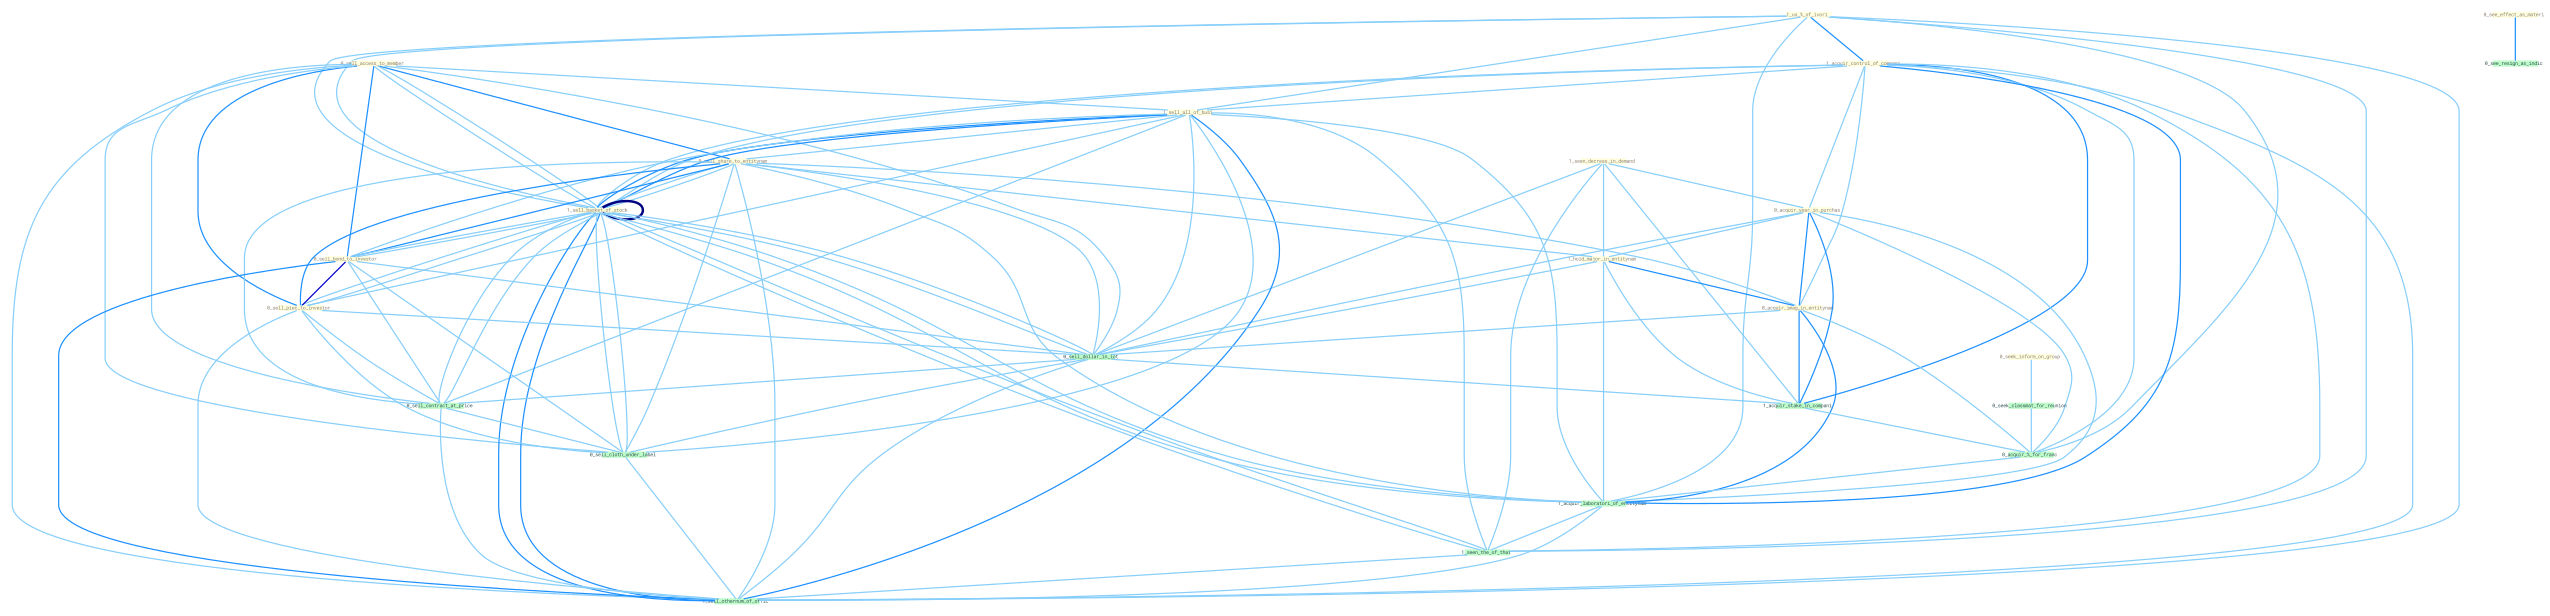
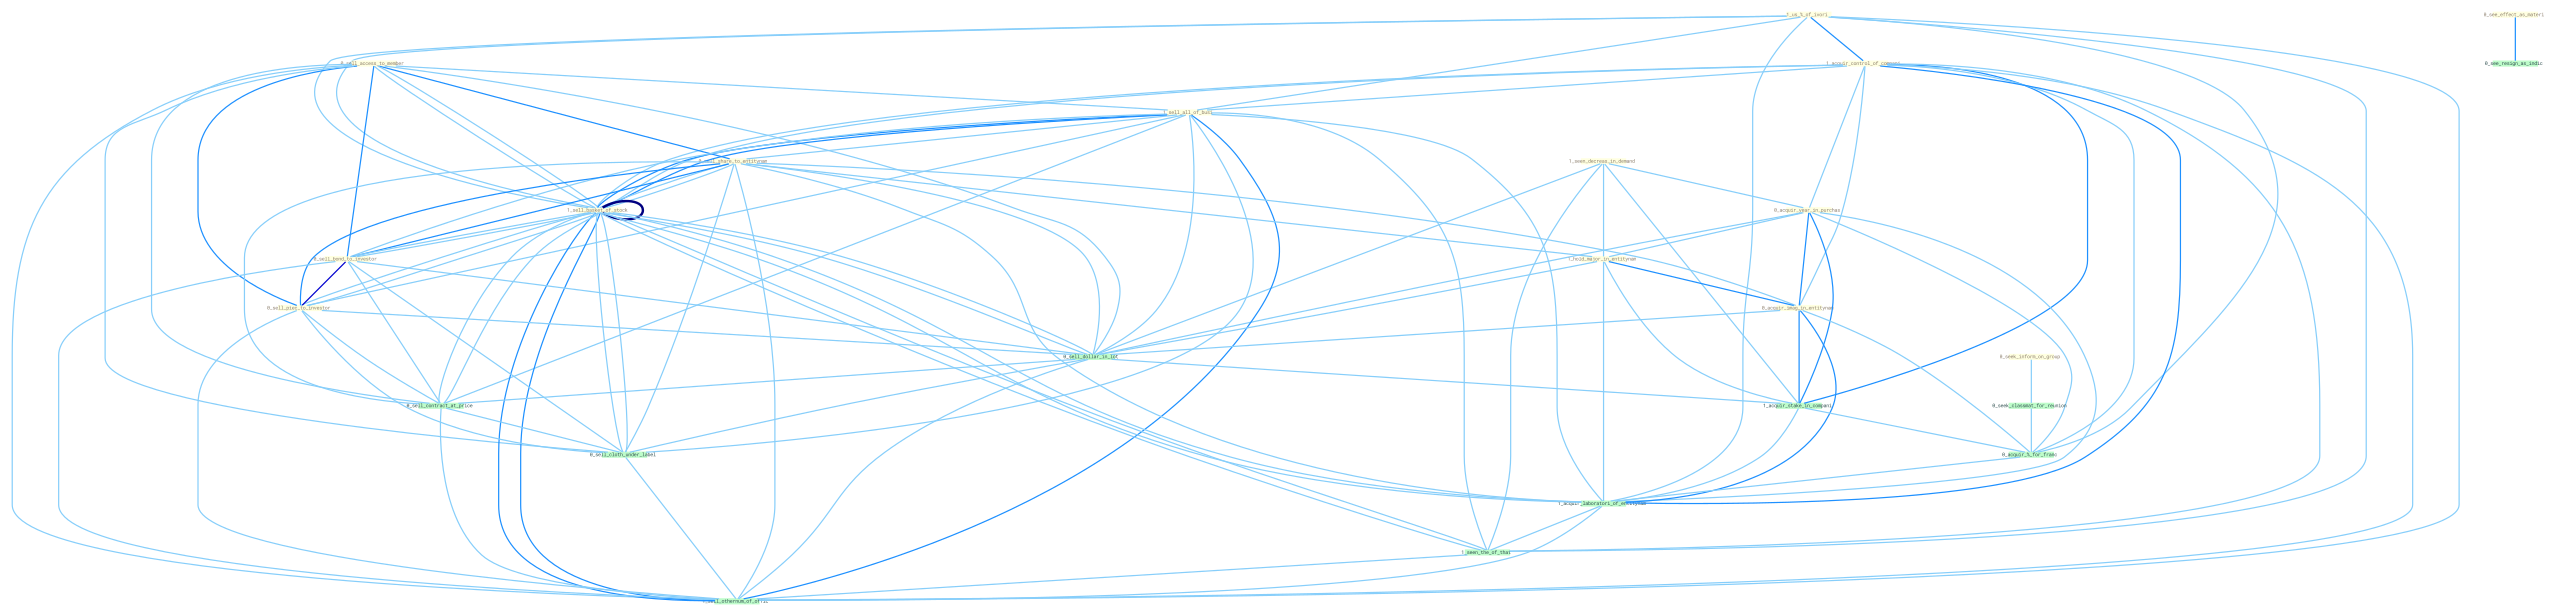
  graph {
    fontname="Roboto Mono"
    node [color="#ffffe0" fixedsize=true fontcolor="#8b7d6b" fontname="Roboto Mono" fontsize=4 shape=polygon style=filled]
    edge [color="#87cefa" fontname="Roboto Mono" w=1]
    "1_seen_decreas_in_demand " [height=.06 width=.5]
    "1_us_%_of_ivori " [height=.06 width=.5]
    "1_acquir_control_of_compani " [height=.06 width=.5]
    "0_sell_access_to_member " [height=.06 width=.5]
    "0_acquir_year_in_purchas " [height=.06 width=.5]
    "1_sell_all_of_busi " [height=.06 width=.5]
    "0_sell_share_to_entitynam " [height=.06 width=.5]
    "0_see_effect_as_materi " [height=.06 width=.5]
    "0_seek_inform_on_group " [height=.06 width=.5]
    "1_hold_major_in_entitynam " [height=.06 width=.5]
    "1_sell_basket_of_stock " [height=.06 width=.5]
    "0_sell_bond_to_investor " [height=.06 width=.5]
    "0_acquir_imag_in_entitynam " [height=.06 width=.5]
    "0_sell_piec_to_investor " [height=.06 width=.5]
    "0_sell_dollar_in_lot " [color="#BDFCC9" fontcolor="#2f4f4f" height=.06 width=.5]
    "1_acquir_stake_in_compani " [color="#BDFCC9" fontcolor="#2f4f4f" height=.06 width=.5]
    "1_seen_the_of_that " [color="#BDFCC9" fontcolor="#2f4f4f" height=.06 width=.5]
    "0_acquir_%_for_franc " [color="#BDFCC9" fontcolor="#2f4f4f" height=.06 width=.5]
    "1_acquir_laboratori_of_entitynam " [color="#BDFCC9" fontcolor="#2f4f4f" height=.06 width=.5]
    "1_sell_othernum_of_offic " [color="#BDFCC9" fontcolor="#2f4f4f" height=.06 width=.5]
    "0_sell_contract_at_price " [color="#BDFCC9" fontcolor="#2f4f4f" height=.06 width=.5]
    "0_sell_cloth_under_label " [color="#BDFCC9" fontcolor="#2f4f4f" height=.06 width=.5]
    "0_see_resign_as_indic " [color="#BDFCC9" fontcolor="#2f4f4f" height=.06 width=.5]
    "0_seek_classmat_for_reunion " [color="#BDFCC9" fontcolor="#2f4f4f" height=.06 width=.5]
    subgraph sub_1 {
      "1_seen_decreas_in_demand "
      "1_us_%_of_ivori "
      "1_acquir_control_of_compani "
      "0_sell_access_to_member "
      "0_acquir_year_in_purchas "
      "1_sell_all_of_busi "
      "0_sell_share_to_entitynam "
      "0_see_effect_as_materi "
      "0_seek_inform_on_group "
      "1_hold_major_in_entitynam "
      "1_sell_basket_of_stock "
      "0_sell_bond_to_investor "
      "0_acquir_imag_in_entitynam "
      "0_sell_piec_to_investor "
    }
    subgraph sub_2 {
    }
    "1_seen_decreas_in_demand " -- "0_acquir_year_in_purchas "
    "1_seen_decreas_in_demand " -- "1_hold_major_in_entitynam "
    "1_seen_decreas_in_demand " -- "0_sell_dollar_in_lot "
    "1_seen_decreas_in_demand " -- "1_acquir_stake_in_compani "
    "1_seen_decreas_in_demand " -- "1_seen_the_of_that "
    "1_us_%_of_ivori " -- "1_acquir_control_of_compani " [color="#1e90ff"]
    "1_us_%_of_ivori " -- "1_sell_all_of_busi "
    "1_us_%_of_ivori " -- "1_sell_basket_of_stock "
    "1_us_%_of_ivori " -- "1_sell_basket_of_stock "
    "1_us_%_of_ivori " -- "1_seen_the_of_that "
    "1_us_%_of_ivori " -- "0_acquir_%_for_franc "
    "1_us_%_of_ivori " -- "1_acquir_laboratori_of_entitynam "
    "1_us_%_of_ivori " -- "1_sell_othernum_of_offic "
    "1_acquir_control_of_compani " -- "0_acquir_year_in_purchas "
    "1_acquir_control_of_compani " -- "1_sell_all_of_busi "
    "1_acquir_control_of_compani " -- "1_sell_basket_of_stock "
    "1_acquir_control_of_compani " -- "1_sell_basket_of_stock "
    "1_acquir_control_of_compani " -- "0_acquir_imag_in_entitynam "
    "1_acquir_control_of_compani " -- "1_acquir_stake_in_compani " [color="#1e90ff" w=2]
    "1_acquir_control_of_compani " -- "1_seen_the_of_that "
    "1_acquir_control_of_compani " -- "0_acquir_%_for_franc "
    "1_acquir_control_of_compani " -- "1_acquir_laboratori_of_entitynam " [color="#1e90ff" w=2]
    "1_acquir_control_of_compani " -- "1_sell_othernum_of_offic "
    "0_sell_access_to_member " -- "1_sell_all_of_busi "
    "0_sell_access_to_member " -- "0_sell_share_to_entitynam " [color="#1e90ff" w=2]
    "0_sell_access_to_member " -- "1_sell_basket_of_stock "
    "0_sell_access_to_member " -- "1_sell_basket_of_stock "
    "0_sell_access_to_member " -- "0_sell_bond_to_investor " [color="#1e90ff" w=2]
    "0_sell_access_to_member " -- "0_sell_piec_to_investor " [color="#1e90ff" w=2]
    "0_sell_access_to_member " -- "0_sell_dollar_in_lot "
    "0_sell_access_to_member " -- "1_sell_othernum_of_offic "
    "0_sell_access_to_member " -- "0_sell_contract_at_price "
    "0_sell_access_to_member " -- "0_sell_cloth_under_label "
    "0_acquir_year_in_purchas " -- "1_hold_major_in_entitynam "
    "0_acquir_year_in_purchas " -- "0_acquir_imag_in_entitynam " [color="#1e90ff" w=2]
    "0_acquir_year_in_purchas " -- "0_sell_dollar_in_lot "
    "0_acquir_year_in_purchas " -- "1_acquir_stake_in_compani " [color="#1e90ff" w=2]
    "0_acquir_year_in_purchas " -- "0_acquir_%_for_franc "
    "0_acquir_year_in_purchas " -- "1_acquir_laboratori_of_entitynam "
    "1_sell_all_of_busi " -- "0_sell_share_to_entitynam "
    "1_sell_all_of_busi " -- "1_sell_basket_of_stock " [color="#1e90ff" w=2]
    "1_sell_all_of_busi " -- "1_sell_basket_of_stock " [color="#1e90ff" w=2]
    "1_sell_all_of_busi " -- "0_sell_bond_to_investor "
    "1_sell_all_of_busi " -- "0_sell_piec_to_investor "
    "1_sell_all_of_busi " -- "0_sell_dollar_in_lot "
    "1_sell_all_of_busi " -- "1_seen_the_of_that "
    "1_sell_all_of_busi " -- "1_acquir_laboratori_of_entitynam "
    "1_sell_all_of_busi " -- "1_sell_othernum_of_offic " [color="#1e90ff" w=2]
    "1_sell_all_of_busi " -- "0_sell_contract_at_price "
    "1_sell_all_of_busi " -- "0_sell_cloth_under_label "
    "0_sell_share_to_entitynam " -- "1_hold_major_in_entitynam "
    "0_sell_share_to_entitynam " -- "1_sell_basket_of_stock "
    "0_sell_share_to_entitynam " -- "1_sell_basket_of_stock "
    "0_sell_share_to_entitynam " -- "0_sell_bond_to_investor " [color="#1e90ff" w=2]
    "0_sell_share_to_entitynam " -- "0_acquir_imag_in_entitynam "
    "0_sell_share_to_entitynam " -- "0_sell_piec_to_investor " [color="#1e90ff" w=2]
    "0_sell_share_to_entitynam " -- "0_sell_dollar_in_lot "
    "0_sell_share_to_entitynam " -- "1_acquir_laboratori_of_entitynam "
    "0_sell_share_to_entitynam " -- "1_sell_othernum_of_offic "
    "0_sell_share_to_entitynam " -- "0_sell_contract_at_price "
    "0_sell_share_to_entitynam " -- "0_sell_cloth_under_label "
    "0_see_effect_as_materi " -- "0_see_resign_as_indic " [color="#1e90ff" w=2]
    "0_seek_inform_on_group " -- "0_seek_classmat_for_reunion "
    "1_hold_major_in_entitynam " -- "0_acquir_imag_in_entitynam " [color="#1e90ff" w=2]
    "1_hold_major_in_entitynam " -- "0_sell_dollar_in_lot "
    "1_hold_major_in_entitynam " -- "1_acquir_stake_in_compani "
    "1_hold_major_in_entitynam " -- "1_acquir_laboratori_of_entitynam "
    "1_sell_basket_of_stock " -- "1_sell_basket_of_stock " [color="#000080" style=bold w=4]
    "1_sell_basket_of_stock " -- "0_sell_bond_to_investor "
    "1_sell_basket_of_stock " -- "0_sell_piec_to_investor "
    "1_sell_basket_of_stock " -- "0_sell_dollar_in_lot "
    "1_sell_basket_of_stock " -- "0_sell_dollar_in_lot "
    "1_sell_basket_of_stock " -- "1_seen_the_of_that "
    "1_sell_basket_of_stock " -- "1_seen_the_of_that "
    "1_sell_basket_of_stock " -- "1_acquir_laboratori_of_entitynam "
    "1_sell_basket_of_stock " -- "1_acquir_laboratori_of_entitynam "
    "1_sell_basket_of_stock " -- "1_sell_othernum_of_offic " [color="#1e90ff" w=2]
    "1_sell_basket_of_stock " -- "1_sell_othernum_of_offic " [color="#1e90ff" w=2]
    "1_sell_basket_of_stock " -- "0_sell_contract_at_price "
    "1_sell_basket_of_stock " -- "0_sell_contract_at_price "
    "1_sell_basket_of_stock " -- "0_sell_cloth_under_label "
    "1_sell_basket_of_stock " -- "0_sell_cloth_under_label "
    "0_sell_bond_to_investor " -- "1_sell_basket_of_stock "
    "0_sell_bond_to_investor " -- "0_sell_piec_to_investor " [color="#0000cd" w=3]
    "0_sell_bond_to_investor " -- "0_sell_dollar_in_lot "
-   "0_sell_bond_to_investor " -- "1_sell_othernum_of_offic " [color="#1e90ff"]
+   "0_sell_bond_to_investor " -- "1_sell_othernum_of_offic "
    "0_sell_bond_to_investor " -- "0_sell_contract_at_price "
    "0_sell_bond_to_investor " -- "0_sell_cloth_under_label "
    "0_acquir_imag_in_entitynam " -- "0_sell_dollar_in_lot "
    "0_acquir_imag_in_entitynam " -- "1_acquir_stake_in_compani " [color="#1e90ff" w=2]
    "0_acquir_imag_in_entitynam " -- "0_acquir_%_for_franc "
    "0_acquir_imag_in_entitynam " -- "1_acquir_laboratori_of_entitynam " [color="#1e90ff" w=2]
    "0_sell_piec_to_investor " -- "1_sell_basket_of_stock "
    "0_sell_piec_to_investor " -- "0_sell_dollar_in_lot "
    "0_sell_piec_to_investor " -- "1_sell_othernum_of_offic "
    "0_sell_piec_to_investor " -- "0_sell_contract_at_price "
    "0_sell_piec_to_investor " -- "0_sell_cloth_under_label "
    "0_sell_dollar_in_lot " -- "1_acquir_stake_in_compani "
    "0_sell_dollar_in_lot " -- "1_sell_othernum_of_offic "
    "0_sell_dollar_in_lot " -- "0_sell_contract_at_price "
    "0_sell_dollar_in_lot " -- "0_sell_cloth_under_label "
    "1_acquir_stake_in_compani " -- "0_acquir_%_for_franc "
+   "1_acquir_stake_in_compani " -- "1_acquir_laboratori_of_entitynam "
    "1_seen_the_of_that " -- "1_sell_othernum_of_offic "
    "0_acquir_%_for_franc " -- "1_acquir_laboratori_of_entitynam "
    "1_acquir_laboratori_of_entitynam " -- "1_seen_the_of_that "
    "1_acquir_laboratori_of_entitynam " -- "1_sell_othernum_of_offic "
    "0_sell_contract_at_price " -- "1_sell_othernum_of_offic "
    "0_sell_contract_at_price " -- "0_sell_cloth_under_label "
    "0_sell_cloth_under_label " -- "1_sell_othernum_of_offic "
    "0_seek_classmat_for_reunion " -- "0_acquir_%_for_franc "
  }
